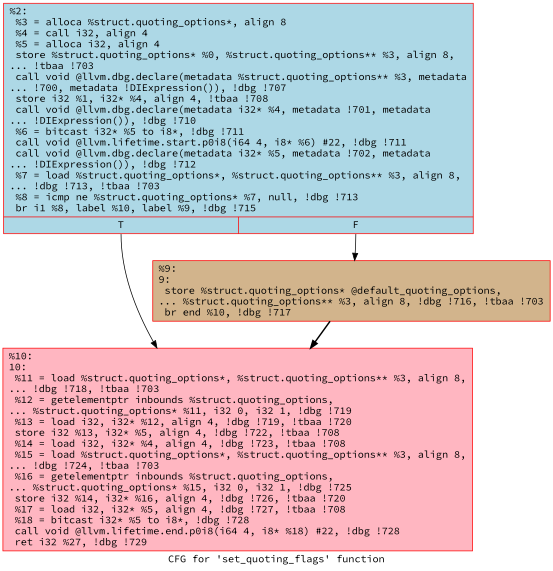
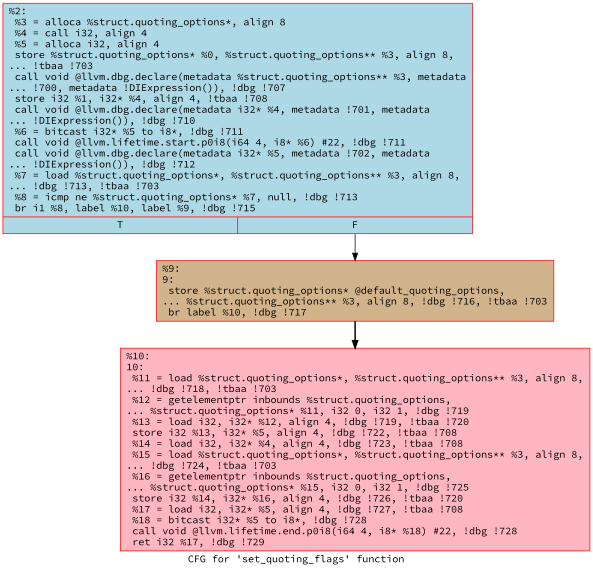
  digraph {
    fontname="Source Code Pro"
    label="CFG for 'set_quoting_flags' function"
    node [color=red fontname="Source Code Pro" shape=record style=filled]
    edge [fontname="Source Code Pro" style=solid]
    n1 [fillcolor=lightblue label="{%2:\l  %3 = alloca %struct.quoting_options*, align 8\l  %4 = call i32, align 4\l  %5 = alloca i32, align 4\l  store %struct.quoting_options* %0, %struct.quoting_options** %3, align 8,\l... !tbaa !703\l  call void @llvm.dbg.declare(metadata %struct.quoting_options** %3, metadata\l... !700, metadata !DIExpression()), !dbg !707\l  store i32 %1, i32* %4, align 4, !tbaa !708\l  call void @llvm.dbg.declare(metadata i32* %4, metadata !701, metadata\l... !DIExpression()), !dbg !710\l  %6 = bitcast i32* %5 to i8*, !dbg !711\l  call void @llvm.lifetime.start.p0i8(i64 4, i8* %6) #22, !dbg !711\l  call void @llvm.dbg.declare(metadata i32* %5, metadata !702, metadata\l... !DIExpression()), !dbg !712\l  %7 = load %struct.quoting_options*, %struct.quoting_options** %3, align 8,\l... !dbg !713, !tbaa !703\l  %8 = icmp ne %struct.quoting_options* %7, null, !dbg !713\l  br i1 %8, label %10, label %9, !dbg !715\l|{<s0>T|<s1>F}}"]
-   n2 [fillcolor=lightpink label="{%10:\l10:                                               \l  %11 = load %struct.quoting_options*, %struct.quoting_options** %3, align 8,\l... !dbg !718, !tbaa !703\l  %12 = getelementptr inbounds %struct.quoting_options,\l... %struct.quoting_options* %11, i32 0, i32 1, !dbg !719\l  %13 = load i32, i32* %12, align 4, !dbg !719, !tbaa !720\l  store i32 %13, i32* %5, align 4, !dbg !722, !tbaa !708\l  %14 = load i32, i32* %4, align 4, !dbg !723, !tbaa !708\l  %15 = load %struct.quoting_options*, %struct.quoting_options** %3, align 8,\l... !dbg !724, !tbaa !703\l  %16 = getelementptr inbounds %struct.quoting_options,\l... %struct.quoting_options* %15, i32 0, i32 1, !dbg !725\l  store i32 %14, i32* %16, align 4, !dbg !726, !tbaa !720\l  %17 = load i32, i32* %5, align 4, !dbg !727, !tbaa !708\l  %18 = bitcast i32* %5 to i8*, !dbg !728\l  call void @llvm.lifetime.end.p0i8(i64 4, i8* %18) #22, !dbg !728\l  ret i32 %27, !dbg !729\l}"]
-   n3 [fillcolor=tan label="{%9:\l9:                                                \l  store %struct.quoting_options* @default_quoting_options,\l... %struct.quoting_options** %3, align 8, !dbg !716, !tbaa !703\l  br end %10, !dbg !717\l}"]
-   n1 -> n2 [tailport=s0]
+   n2 [fillcolor=lightpink label="{%10:\l10:                                               \l  %11 = load %struct.quoting_options*, %struct.quoting_options** %3, align 8,\l... !dbg !718, !tbaa !703\l  %12 = getelementptr inbounds %struct.quoting_options,\l... %struct.quoting_options* %11, i32 0, i32 1, !dbg !719\l  %13 = load i32, i32* %12, align 4, !dbg !719, !tbaa !720\l  store i32 %13, i32* %5, align 4, !dbg !722, !tbaa !708\l  %14 = load i32, i32* %4, align 4, !dbg !723, !tbaa !708\l  %15 = load %struct.quoting_options*, %struct.quoting_options** %3, align 8,\l... !dbg !724, !tbaa !703\l  %16 = getelementptr inbounds %struct.quoting_options,\l... %struct.quoting_options* %15, i32 0, i32 1, !dbg !725\l  store i32 %14, i32* %16, align 4, !dbg !726, !tbaa !720\l  %17 = load i32, i32* %5, align 4, !dbg !727, !tbaa !708\l  %18 = bitcast i32* %5 to i8*, !dbg !728\l  call void @llvm.lifetime.end.p0i8(i64 4, i8* %18) #22, !dbg !728\l  ret i32 %17, !dbg !729\l}"]
+   n3 [fillcolor=tan label="{%9:\l9:                                                \l  store %struct.quoting_options* @default_quoting_options,\l... %struct.quoting_options** %3, align 8, !dbg !716, !tbaa !703\l  br label %10, !dbg !717\l}"]
    n1 -> n3 [tailport=s1]
    n3 -> n2 [style=bold]
  }
